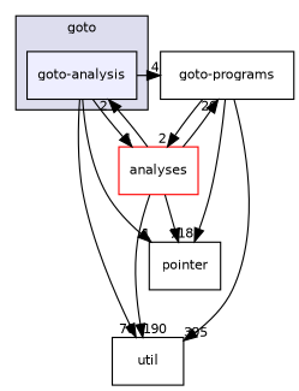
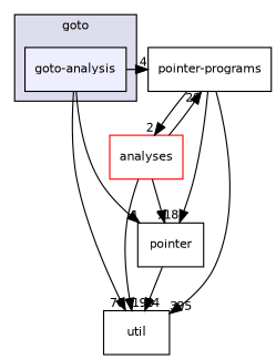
  digraph {
    compound=true
    node [fontname=Helvetica fontsize=10 shape=box]
    edge [headlabel=4 labeldistance=1.5 labelfontname=Helvetica labelfontsize=10]
    n1 [fillcolor="#eeeeff" label="goto-analysis" pencolor=black style=filled]
    n2 [label=util]
-   n3 [label="goto-programs"]
+   n3 [label="pointer-programs"]
    n4 [label=pointer]
    n5 [color=red label=analyses]
    subgraph cluster_1 {
      bgcolor="#ddddee"
      fontname=Helvetica
      fontsize=10
      label=goto
      pencolor=black
      n1
    }
    n1 -> n2 [headlabel=70]
    n1 -> n3
    n1 -> n4 [headlabel=1]
-   n1 -> n5
    n3 -> n2 [headlabel=395]
    n3 -> n4 [headlabel=18]
    n3 -> n5 [headlabel=2]
-   n5 -> n1 [headlabel=2]
+   n4 -> n2 [headlabel=14]
    n5 -> n2 [headlabel=190]
    n5 -> n3 [headlabel=26]
    n5 -> n4 [headlabel=7]
  }
